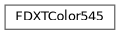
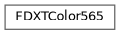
  digraph {
    rankdir=LR
-   n1 [color=grey40 fillcolor=white fontname=Helvetica fontsize=10 height=0.2 label=FDXTColor545 shape=box style=filled width=0.4]
+   n1 [color=grey40 fillcolor=white fontname=Helvetica fontsize=10 height=0.2 label=FDXTColor565 shape=box style=filled width=0.4]
  }
